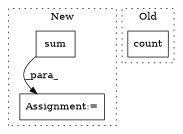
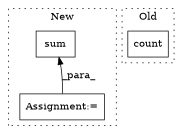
  digraph {
    node [a=32 shape=box]
    n1 [l="4,1" label=sum s="4597,4616"]
    n2 [a=7 l=1 label="Assignment:=" s=4286]
    n3 [l="6,1" label=count s="4462,4469"]
    subgraph cluster_1 {
      label=New
      style=dotted
      n1
      n2
    }
    subgraph cluster_2 {
      label=Old
      style=dotted
      n3
    }
-   n1 -> n2 [label=_para_]
+   n2 -> n1 [label=_para_]
  }
